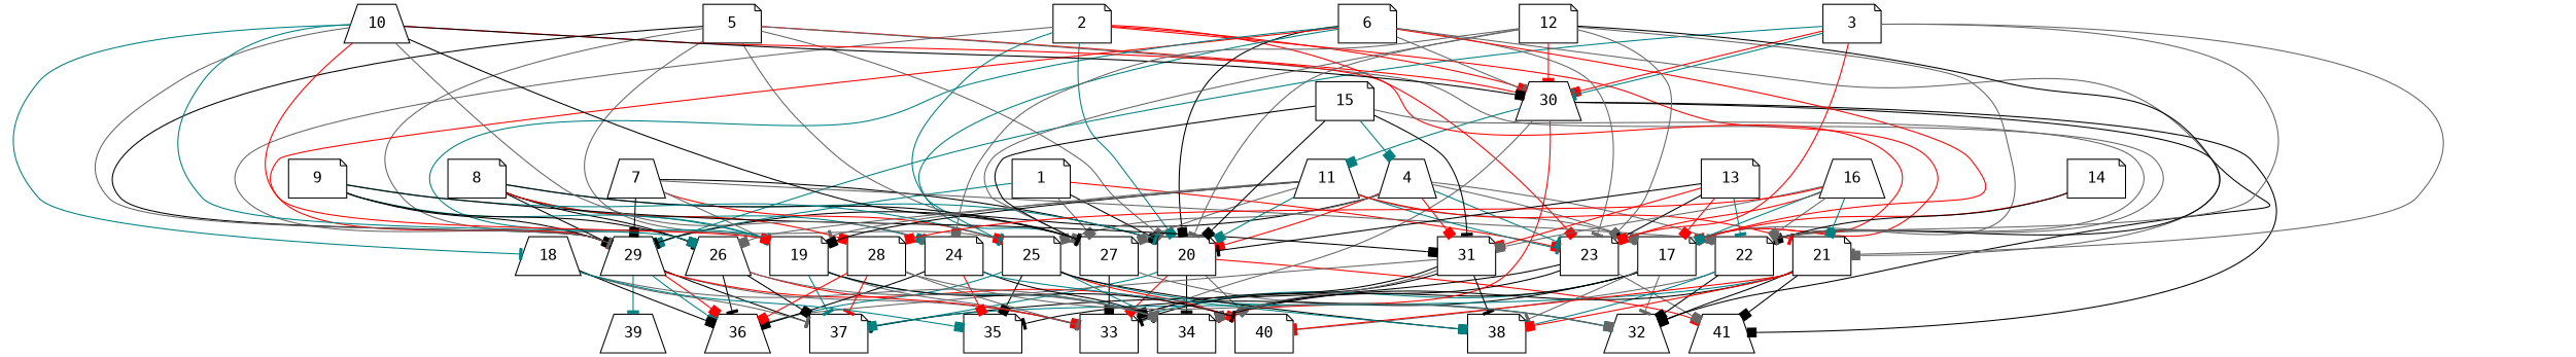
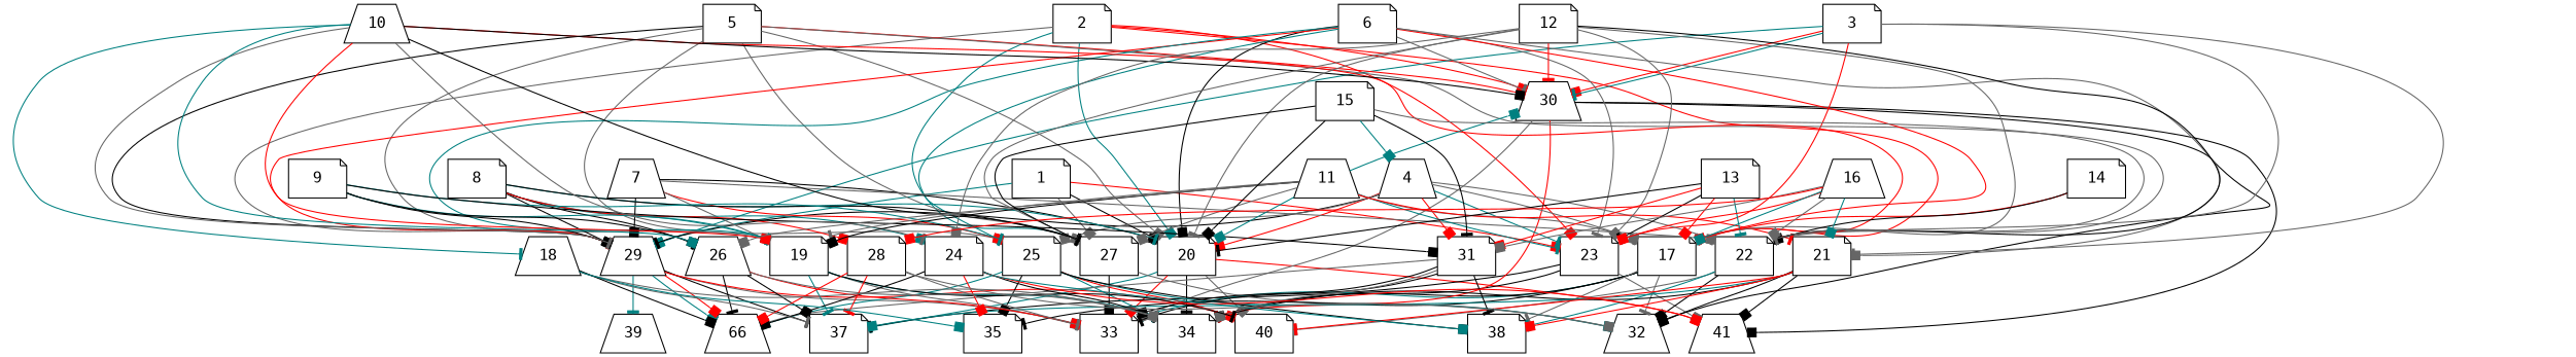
  digraph {
    fontname="DejaVu Sans Mono"
    node [alpha=0.18 fontname="DejaVu Sans Mono" shape=note]
    edge [arrowhead=box color=gray40 fontname="DejaVu Sans Mono"]
    1 [expect_size=6046302618260466]
    20 [alpha=0.14 expect_size=3159756335655127552]
    23 [expect_size=970899706524360832]
    27 [alpha=0.15 expect_size=8786141295731827]
    29 [alpha=0.14 expect_size=105470724114737056 shape=trapezium]
    33 [alpha=0.16 expect_size=122762022091954144]
    34 [alpha=0.13 expect_size=79809719107122656]
    37 [alpha=0.20 expect_size=15147438303457394]
    40 [alpha=0.07 expect_size=2512470726853926912]
    41 [alpha=0.10 expect_size=188811436178980928 shape=trapezium]
    32 [alpha=0.17 expect_size=24998277449653768 shape=trapezium]
-   36 [alpha=0.09 expect_size=4095036628943845888 shape=trapezium]
+   36 [alpha=0.09 expect_size=4095036628943845888 shape=trapezium label=66]
    39 [alpha=0.13 expect_size=393529968746863936 shape=trapezium]
    2 [alpha=0.07 expect_size=2056907309178412288]
    17 [expect_size=4435714499603307]
    30 [alpha=0.02 expect_size=10668527883725226115072 shape=trapezium]
    35 [alpha=0.01 expect_size=470697425525729656832]
    38 [alpha=0.09 expect_size=5871028574752358400]
    3 [expect_size=2392449119283883016192]
    22 [alpha=0.13 expect_size=101388181287222784]
    21 [alpha=0.04 expect_size=670414486994372608]
    4 [alpha=0.12 expect_size=8131142925214641152 shape=trapezium]
    25 [alpha=0.10 expect_size=48889988102636200]
    31 [alpha=0.10 expect_size=5841116989581453312]
    5 [alpha=0.02 expect_size=3100414188607288832]
    19 [alpha=0.01 expect_size=1453681879742588]
    6 [alpha=0.08 expect_size=2114803652094991]
    7 [alpha=0.01 expect_size=6226032318964826112000 shape=trapezium]
    8 [alpha=0.03 expect_size=18292316939770614775808]
    24 [alpha=0.01 expect_size=5884813077985076224]
    26 [alpha=0.20 expect_size=1950242121365085440 shape=trapezium]
    28 [alpha=0.03 expect_size=8224149458637979648]
    9 [alpha=0.06 expect_size=11592119142249893888]
    10 [alpha=0.03 expect_size=147463649962581408 shape=trapezium]
    18 [alpha=0.19 expect_size=159216003388625952 shape=trapezium]
    11 [alpha=0.19 expect_size=3624905732375317 shape=trapezium]
    12 [alpha=0.11 expect_size=89565724686680064000]
    13 [alpha=0.04 expect_size=236698246208104169472]
    14 [alpha=0.12 expect_size=7476859952397501440]
    15 [alpha=0.17 expect_size=182806047294471360]
    16 [alpha=0.12 expect_size=58860498974336000 shape=trapezium]
    1 -> 20 [arrowhead=tee color=black]
    1 -> 23 [color=red]
    1 -> 27
    1 -> 29 [color=teal]
    20 -> 33 [color=red]
    20 -> 34 [arrowhead=tee color=black]
    20 -> 37 [arrowhead=tee color=teal]
    20 -> 40
    20 -> 41 [color=red]
    23 -> 34 [arrowhead=tee color=black]
    23 -> 37 [arrowhead=tee color=black]
    23 -> 41
    27 -> 33 [color=black]
    27 -> 32
    29 -> 33
    29 -> 37 [arrowhead=tee color=black]
    29 -> 40 [arrowhead=tee color=red]
    29 -> 36 [color=teal]
    29 -> 36 [color=red]
    29 -> 39 [arrowhead=tee color=teal]
    2 -> 20 [color=teal]
    2 -> 23 [color=red]
    2 -> 27 [arrowhead=tee color=teal]
    2 -> 29
    2 -> 17 [arrowhead=tee color=red]
    2 -> 30 [color=red]
    17 -> 33 [arrowhead=tee color=teal]
    17 -> 34 [arrowhead=tee color=black]
    17 -> 32 [arrowhead=tee]
    17 -> 35 [arrowhead=tee color=black]
    17 -> 38 [arrowhead=tee]
    30 -> 33
    30 -> 34 [arrowhead=tee color=red]
    30 -> 41 [color=black]
    30 -> 32 [color=black]
    3 -> 23 [color=red]
    3 -> 29 [color=teal]
    3 -> 30 [color=red]
    3 -> 30 [arrowhead=tee color=teal]
    3 -> 22 [arrowhead=tee]
    3 -> 21 [arrowhead=tee]
    22 -> 40 [arrowhead=tee]
    22 -> 32 [color=black]
    22 -> 38 [arrowhead=tee color=teal]
    21 -> 34 [color=black]
    21 -> 37 [color=teal]
    21 -> 40 [arrowhead=tee color=red]
    21 -> 41 [color=black]
    21 -> 32 [color=black]
    21 -> 38 [color=red]
    4 -> 20 [color=red]
    4 -> 23 [arrowhead=tee color=teal]
    4 -> 29 [arrowhead=tee color=black]
    4 -> 17
    4 -> 22 [arrowhead=tee]
    4 -> 25
    4 -> 31 [color=red]
    25 -> 34 [arrowhead=tee color=teal]
    25 -> 40 [color=red]
    25 -> 32 [color=teal]
    25 -> 36 [color=teal]
    25 -> 35 [color=black]
    25 -> 38 [color=black]
    31 -> 33 [color=black]
    31 -> 33 [arrowhead=tee color=black]
    31 -> 34
    31 -> 36 [arrowhead=tee]
    31 -> 38 [arrowhead=tee color=black]
    5 -> 20
    5 -> 27
    5 -> 29 [arrowhead=tee color=black]
    5 -> 30 [color=red]
    5 -> 22
    5 -> 25
    5 -> 19
    19 -> 33
    19 -> 34 [arrowhead=tee color=teal]
    19 -> 37 [arrowhead=tee color=teal]
    19 -> 40 [arrowhead=tee color=black]
    6 -> 20 [color=black]
    6 -> 23 [arrowhead=tee]
    6 -> 29 [arrowhead=tee color=red]
    6 -> 17 [color=red]
    6 -> 30 [arrowhead=tee]
    6 -> 21
    6 -> 25 [arrowhead=tee color=teal]
    6 -> 19 [arrowhead=tee color=teal]
    7 -> 20 [color=black]
    7 -> 29 [color=black]
    7 -> 22
    7 -> 25 [color=red]
    7 -> 19
    8 -> 20 [arrowhead=tee color=teal]
    8 -> 27 [arrowhead=tee color=black]
    8 -> 29 [color=black]
    8 -> 19 [arrowhead=tee color=teal]
    8 -> 24 [color=teal]
    8 -> 26 [arrowhead=tee color=black]
    8 -> 28 [color=red]
    24 -> 34 [arrowhead=tee color=black]
+   24 -> 41 [color=red]
    24 -> 36 [color=black]
    24 -> 35 [color=red]
    24 -> 38 [color=teal]
    26 -> 33 [color=red]
    26 -> 34
    26 -> 37 [color=black]
    26 -> 36 [arrowhead=tee color=black]
    28 -> 33 [arrowhead=tee]
    28 -> 37 [arrowhead=tee color=red]
    28 -> 32
    28 -> 36 [color=red]
    9 -> 29 [color=black]
    9 -> 25 [arrowhead=tee color=teal]
    9 -> 31 [color=black]
    9 -> 19 [arrowhead=tee color=teal]
    9 -> 26 [color=black]
    10 -> 27 [arrowhead=tee color=black]
    10 -> 29 [arrowhead=tee]
    10 -> 17 [arrowhead=tee color=red]
    10 -> 30 [color=black]
    10 -> 19 [color=red]
    10 -> 24 [arrowhead=tee]
    10 -> 26 [color=teal]
    10 -> 18 [arrowhead=tee color=teal]
    18 -> 34 [arrowhead=tee]
    18 -> 37 [arrowhead=tee]
    18 -> 36 [color=black]
    18 -> 35 [color=teal]
    11 -> 20 [color=teal]
    11 -> 23 [arrowhead=tee color=teal]
    11 -> 27
    11 -> 17 [arrowhead=tee]
-   30 -> 11 [color=teal]
+   11 -> 30 [color=teal]
    11 -> 21 [arrowhead=tee color=red]
    11 -> 19 [arrowhead=tee]
    11 -> 19 [color=black]
    11 -> 26
    12 -> 20 [arrowhead=tee]
    12 -> 23
    12 -> 27 [arrowhead=tee]
    12 -> 17 [arrowhead=tee]
    12 -> 30 [arrowhead=tee color=red]
    12 -> 22 [arrowhead=tee color=black]
    12 -> 24
    13 -> 20 [arrowhead=tee color=black]
    13 -> 23 [arrowhead=tee color=black]
    13 -> 17 [color=red]
    13 -> 22 [arrowhead=tee color=teal]
    13 -> 31 [color=red]
    14 -> 17 [color=red]
    14 -> 22 [color=black]
    15 -> 20 [color=black]
    15 -> 27 [arrowhead=tee color=black]
    15 -> 22 [arrowhead=tee]
    15 -> 4 [color=teal]
    15 -> 31 [arrowhead=tee color=black]
    16 -> 23 [color=red]
    16 -> 17 [color=teal]
    16 -> 22
    16 -> 21 [color=teal]
    16 -> 31
    16 -> 28 [color=red]
  }
